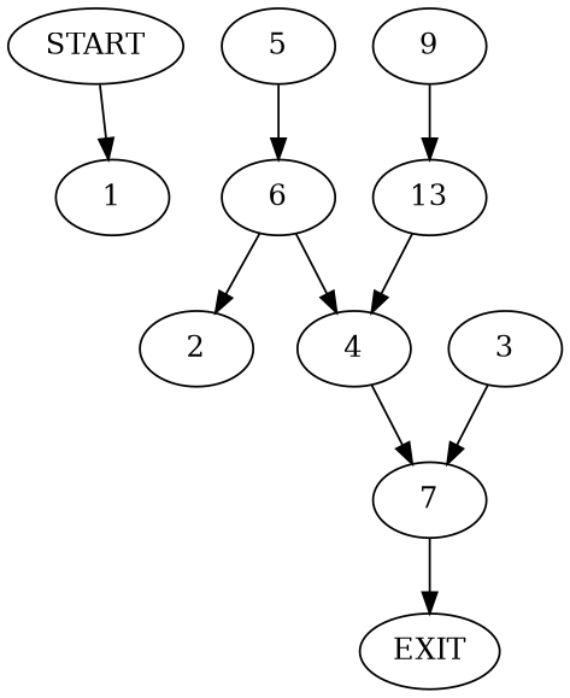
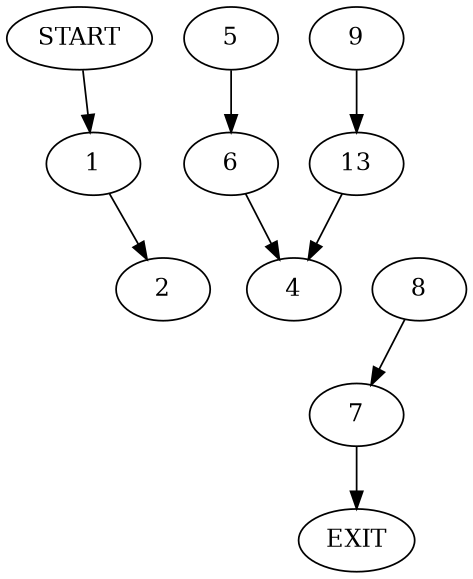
  digraph {
    n1 [label=START]
    1
    2
    n4 [label=EXIT]
    4
    7
    5
    6
-   8 [label=3]
+   8
    n10 [label=13]
    9
    n1 -> 1
-   6 -> 2
-   4 -> 7
+   1 -> 2
    7 -> n4
    5 -> 6
    6 -> 4
    8 -> 7
    n10 -> 4
    9 -> n10
  }
